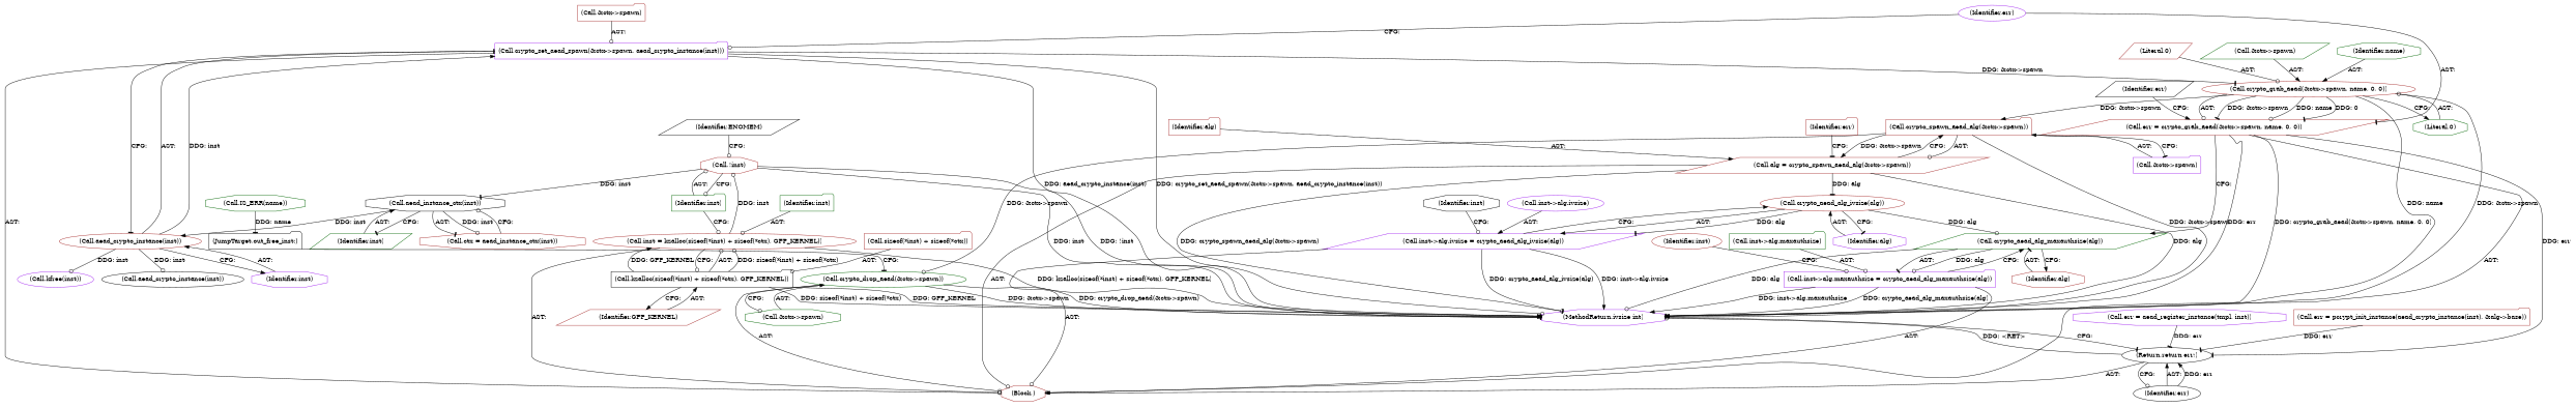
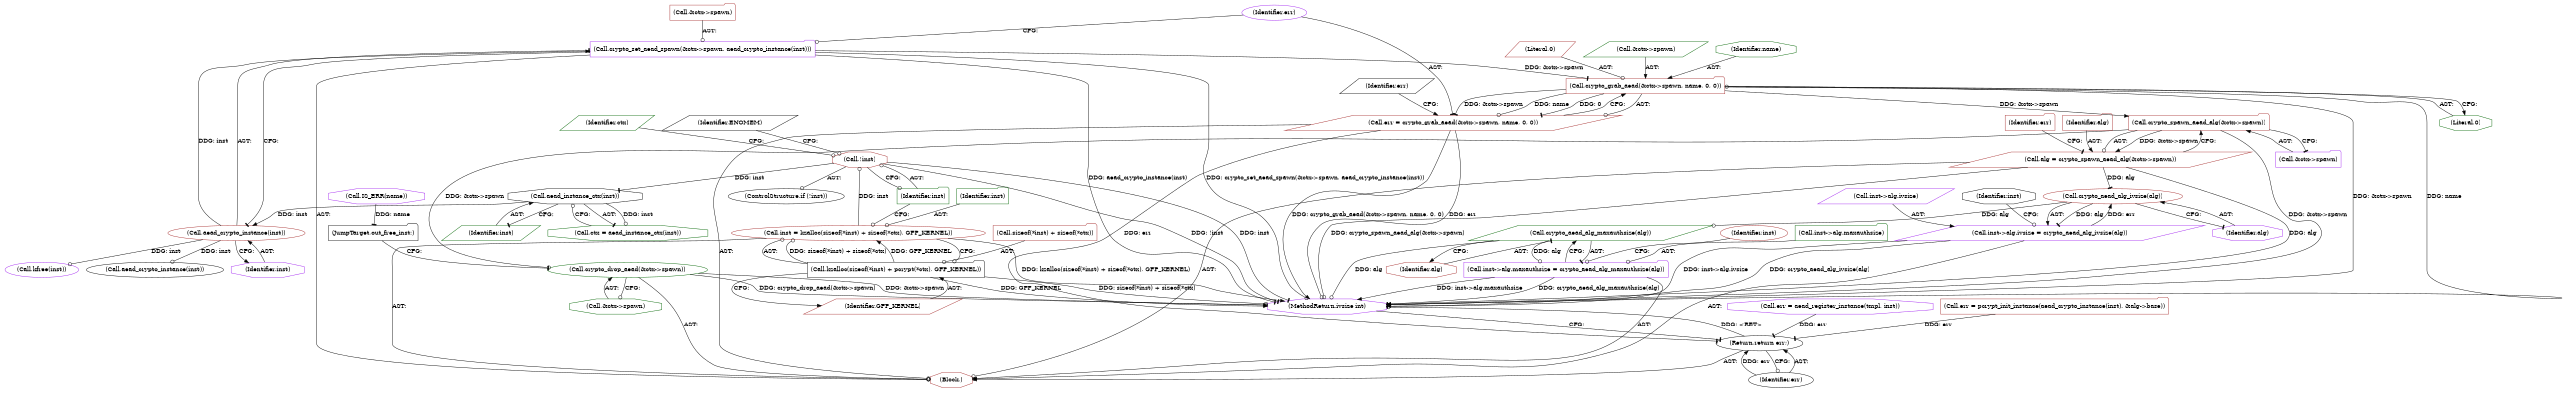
  digraph {
    node [color=brown shape=folder]
    edge [arrowhead=odot]
    n1 [color=purple label="(Call,crypto_set_aead_spawn(&ctx->spawn, aead_crypto_instance(inst)))"]
    n2 [label="(Call,aead_crypto_instance(inst))" shape=ellipse]
-   n3 [label="(Call,crypto_grab_aead(&ctx->spawn, name, 0, 0))" shape=ellipse]
+   n3 [label="(Call,crypto_grab_aead(&ctx->spawn, name, 0, 0))"]
    n4 [color=purple label="(MethodReturn,ivsize int)" shape=octagon]
    n5 [label="(Block,)" shape=octagon]
    n6 [color=purple label="(Call,kfree(inst))" shape=ellipse]
    n7 [color=purple label="(Identifier,inst)" shape=octagon]
    n8 [color=black label="(Call,aead_crypto_instance(inst))" shape=ellipse]
    n9 [label="(Call,err = crypto_grab_aead(&ctx->spawn, name, 0, 0))" shape=parallelogram]
    n10 [label="(Call,crypto_spawn_aead_alg(&ctx->spawn))"]
    n11 [color=darkgreen label="(Literal,0)" shape=octagon]
    n12 [color=black label="(Return,return err;)" shape=ellipse]
    n13 [color=black label="(Call,aead_instance_ctx(inst))" shape=octagon]
-   n14 [label="(Call,ctx = aead_instance_ctx(inst))" shape=octagon]
+   n14 [color=darkgreen label="(Call,ctx = aead_instance_ctx(inst))" shape=octagon]
    n15 [color=darkgreen label="(Identifier,inst)" shape=parallelogram]
    n16 [label="(Call,!inst)" shape=octagon]
+   n17 [color=black label="(ControlStructure,if (!inst))" shape=ellipse]
    n18 [color=darkgreen label="(Identifier,inst)"]
    n19 [label="(Call,inst = kzalloc(sizeof(*inst) + sizeof(*ctx), GFP_KERNEL))" shape=ellipse]
-   n20 [color=black label="(Call,kzalloc(sizeof(*inst) + sizeof(*ctx), GFP_KERNEL))"]
+   n20 [color=black label="(Call,kzalloc(sizeof(*inst) + pcrypt(*ctx), GFP_KERNEL))"]
    n21 [label="(Identifier,GFP_KERNEL)" shape=parallelogram]
    n22 [label="(Call,alg = crypto_spawn_aead_alg(&ctx->spawn))" shape=parallelogram]
    n23 [color=darkgreen label="(Call,crypto_drop_aead(&ctx->spawn))" shape=ellipse]
    n24 [color=purple label="(Call,&ctx->spawn)"]
    n25 [color=black label="(Identifier,err)" shape=ellipse]
    n26 [label="(Call,crypto_aead_alg_ivsize(alg))" shape=ellipse]
    n27 [color=darkgreen label="(Call,&ctx->spawn)" shape=octagon]
    n28 [color=purple label="(Call,inst->alg.ivsize = crypto_aead_alg_ivsize(alg))" shape=parallelogram]
    n29 [color=darkgreen label="(Call,crypto_aead_alg_maxauthsize(alg))" shape=parallelogram]
    n30 [color=purple label="(Identifier,alg)" shape=octagon]
    n31 [color=purple label="(Call,inst->alg.maxauthsize = crypto_aead_alg_maxauthsize(alg))"]
    n32 [label="(Identifier,alg)" shape=octagon]
    n33 [label="(Call,&ctx->spawn)"]
    n34 [label="(Identifier,err)"]
    n35 [label="(Identifier,alg)"]
    n36 [color=purple label="(Identifier,err)" shape=ellipse]
    n37 [color=purple label="(Call,err = aead_register_instance(tmpl, inst))" shape=octagon]
    n38 [color=black label="(Identifier,ENOMEM)" shape=parallelogram]
    n39 [color=darkgreen label="(Call,&ctx->spawn)" shape=parallelogram]
    n40 [color=darkgreen label="(Identifier,name)" shape=octagon]
    n41 [label="(Call,sizeof(*inst) + sizeof(*ctx))"]
    n42 [color=darkgreen label="(Call,inst->alg.maxauthsize)"]
    n43 [color=black label="(Identifier,err)" shape=parallelogram]
    n44 [color=black label="(JumpTarget,out_free_inst:)"]
    n45 [label="(Call,err = pcrypt_init_instance(aead_crypto_instance(inst), &alg->base))"]
    n46 [color=black label="(Identifier,inst)" shape=octagon]
    n47 [label="(Literal,0)" shape=parallelogram]
    n48 [label="(Identifier,inst)" shape=ellipse]
-   n49 [color=darkgreen label="(Call,IS_ERR(name))" shape=octagon]
-   n51 [color=purple label="(Call,inst->alg.ivsize)" shape=ellipse]
+   n49 [color=purple label="(Call,IS_ERR(name))" shape=octagon]
+   n50 [color=darkgreen label="(Identifier,ctx)" shape=parallelogram]
+   n51 [color=purple label="(Call,inst->alg.ivsize)" shape=parallelogram]
    n52 [color=darkgreen label="(Identifier,inst)"]
    n1 -> n2 [arrowhead=tee label="CFG: "]
    n1 -> n3 [arrowhead=tee label="DDG: &ctx->spawn"]
    n1 -> n4 [arrowhead=tee label="DDG: aead_crypto_instance(inst)"]
    n1 -> n4 [label="DDG: crypto_set_aead_spawn(&ctx->spawn, aead_crypto_instance(inst))"]
    n1 -> n5 [label="AST: "]
    n2 -> n1 [arrowhead=tee label="AST: "]
    n2 -> n1 [arrowhead=normal label="DDG: inst"]
    n2 -> n6 [label="DDG: inst"]
    n2 -> n7 [arrowhead=normal label="CFG: "]
    n2 -> n8 [label="DDG: inst"]
    n3 -> n4 [arrowhead=normal label="DDG: name"]
    n3 -> n4 [arrowhead=tee label="DDG: &ctx->spawn"]
    n3 -> n9 [label="AST: "]
    n3 -> n9 [arrowhead=tee label="DDG: &ctx->spawn"]
    n3 -> n9 [label="DDG: name"]
    n3 -> n9 [arrowhead=tee label="DDG: 0"]
    n3 -> n10 [arrowhead=normal label="DDG: &ctx->spawn"]
    n3 -> n11 [arrowhead=normal label="CFG: "]
    n4 -> n12 [arrowhead=tee label="CFG: "]
    n7 -> n2 [arrowhead=normal label="AST: "]
-   n9 -> n29 [arrowhead=normal label="CFG: "]
+   n9 -> n3 [arrowhead=normal label="CFG: "]
    n9 -> n4 [arrowhead=normal label="DDG: crypto_grab_aead(&ctx->spawn, name, 0, 0)"]
    n9 -> n4 [label="DDG: err"]
    n9 -> n5 [label="AST: "]
    n9 -> n12 [arrowhead=tee label="DDG: err"]
-   n10 -> n4 [label="DDG: &ctx->spawn"]
+   n10 -> n4 [arrowhead=tee label="DDG: &ctx->spawn"]
    n10 -> n22 [label="AST: "]
    n10 -> n22 [arrowhead=normal label="DDG: &ctx->spawn"]
    n10 -> n23 [label="DDG: &ctx->spawn"]
    n10 -> n24 [arrowhead=tee label="CFG: "]
    n11 -> n3 [label="AST: "]
    n12 -> n4 [label="DDG: <RET>"]
    n12 -> n5 [arrowhead=normal label="AST: "]
    n12 -> n25 [label="CFG: "]
    n13 -> n2 [arrowhead=normal label="DDG: inst"]
    n13 -> n14 [arrowhead=tee label="AST: "]
    n13 -> n14 [label="DDG: inst"]
    n13 -> n15 [arrowhead=tee label="CFG: "]
    n14 -> n13 [label="CFG: "]
    n15 -> n13 [arrowhead=normal label="AST: "]
    n16 -> n4 [arrowhead=tee label="DDG: !inst"]
    n16 -> n4 [arrowhead=tee label="DDG: inst"]
    n16 -> n13 [arrowhead=tee label="DDG: inst"]
+   n16 -> n17 [label="AST: "]
    n16 -> n18 [label="CFG: "]
    n18 -> n16 [label="AST: "]
    n18 -> n19 [label="CFG: "]
    n19 -> n4 [arrowhead=normal label="DDG: kzalloc(sizeof(*inst) + sizeof(*ctx), GFP_KERNEL)"]
    n19 -> n5 [label="AST: "]
    n19 -> n16 [label="DDG: inst"]
    n19 -> n20 [label="CFG: "]
    n20 -> n4 [arrowhead=normal label="DDG: GFP_KERNEL"]
    n20 -> n4 [label="DDG: sizeof(*inst) + sizeof(*ctx)"]
    n20 -> n19 [label="AST: "]
    n20 -> n19 [label="DDG: sizeof(*inst) + sizeof(*ctx)"]
    n20 -> n19 [arrowhead=normal label="DDG: GFP_KERNEL"]
    n20 -> n21 [arrowhead=normal label="CFG: "]
    n21 -> n20 [arrowhead=normal label="AST: "]
    n22 -> n4 [arrowhead=normal label="DDG: alg"]
    n22 -> n4 [label="DDG: crypto_spawn_aead_alg(&ctx->spawn)"]
    n22 -> n5 [label="AST: "]
    n22 -> n10 [arrowhead=normal label="CFG: "]
    n22 -> n26 [arrowhead=tee label="DDG: alg"]
    n23 -> n4 [label="DDG: &ctx->spawn"]
    n23 -> n4 [arrowhead=normal label="DDG: crypto_drop_aead(&ctx->spawn)"]
    n23 -> n5 [label="AST: "]
    n23 -> n27 [label="CFG: "]
    n24 -> n10 [arrowhead=normal label="AST: "]
    n25 -> n12 [arrowhead=normal label="AST: "]
    n25 -> n12 [arrowhead=normal label="DDG: err"]
    n26 -> n28 [arrowhead=normal label="AST: "]
    n26 -> n28 [arrowhead=tee label="DDG: alg"]
    n26 -> n29 [label="DDG: alg"]
    n26 -> n30 [arrowhead=tee label="CFG: "]
    n27 -> n23 [arrowhead=normal label="AST: "]
    n28 -> n4 [arrowhead=tee label="DDG: crypto_aead_alg_ivsize(alg)"]
    n28 -> n4 [arrowhead=normal label="DDG: inst->alg.ivsize"]
    n28 -> n5 [label="AST: "]
-   n28 -> n26 [arrowhead=normal label="CFG: "]
+   n28 -> n26 [arrowhead=normal label="DDG: err"]
    n29 -> n4 [label="DDG: alg"]
    n29 -> n31 [arrowhead=tee label="AST: "]
    n29 -> n31 [label="DDG: alg"]
    n29 -> n32 [arrowhead=normal label="CFG: "]
    n30 -> n26 [arrowhead=normal label="AST: "]
    n31 -> n4 [arrowhead=normal label="DDG: inst->alg.maxauthsize"]
    n31 -> n4 [arrowhead=normal label="DDG: crypto_aead_alg_maxauthsize(alg)"]
    n31 -> n5 [arrowhead=normal label="AST: "]
    n31 -> n29 [arrowhead=normal label="CFG: "]
    n32 -> n29 [arrowhead=tee label="AST: "]
    n33 -> n1 [label="AST: "]
    n34 -> n22 [arrowhead=tee label="CFG: "]
    n35 -> n22 [arrowhead=normal label="AST: "]
    n36 -> n1 [label="CFG: "]
    n36 -> n9 [arrowhead=tee label="AST: "]
    n37 -> n12 [arrowhead=tee label="DDG: err"]
    n38 -> n16 [label="CFG: "]
    n39 -> n3 [arrowhead=normal label="AST: "]
    n40 -> n3 [arrowhead=normal label="AST: "]
    n41 -> n20 [label="AST: "]
    n42 -> n31 [label="AST: "]
    n43 -> n9 [arrowhead=normal label="CFG: "]
    n44 -> n23 [arrowhead=tee label="CFG: "]
    n45 -> n12 [arrowhead=tee label="DDG: err"]
    n46 -> n28 [label="CFG: "]
    n47 -> n3 [label="AST: "]
    n48 -> n31 [label="CFG: "]
    n49 -> n44 [arrowhead=tee label="DDG: name"]
+   n50 -> n16 [label="CFG: "]
    n51 -> n28 [arrowhead=normal label="AST: "]
    n52 -> n19 [label="AST: "]
  }
